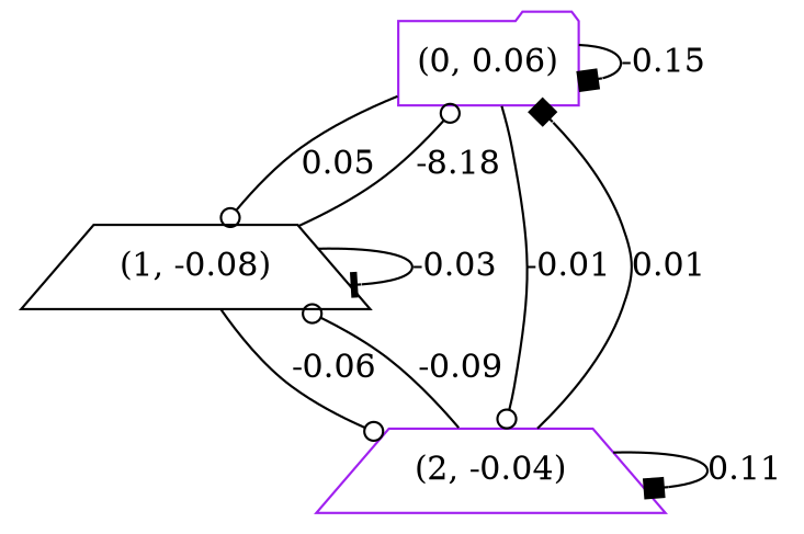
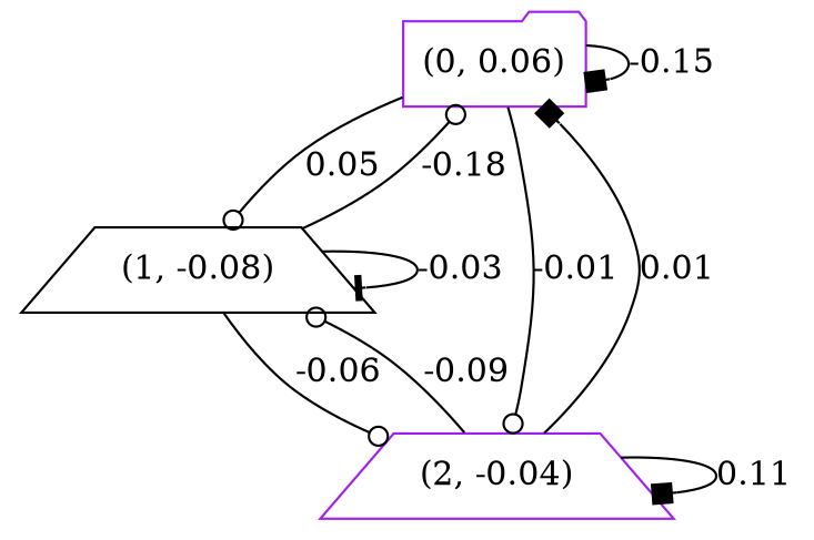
  digraph {
    node [color=purple shape=trapezium]
    edge [arrowhead=odot]
    n1 [label="(0, 0.06)" shape=folder]
    n2 [color=black label="(1, -0.08)"]
    n3 [label="(2, -0.04)"]
    n1 -> n1 [arrowhead=box label=-0.15]
    n1 -> n2 [label=0.05]
    n1 -> n3 [label=-0.01]
-   n2 -> n1 [label=-8.18]
+   n2 -> n1 [label=-0.18]
    n2 -> n2 [arrowhead=tee label=-0.03]
    n2 -> n3 [label=-0.06]
    n3 -> n1 [arrowhead=box label=0.01]
    n3 -> n2 [label=-0.09]
    n3 -> n3 [arrowhead=box label=0.11]
  }
